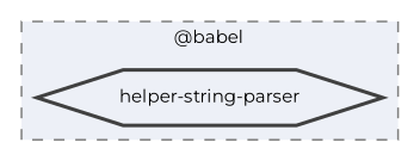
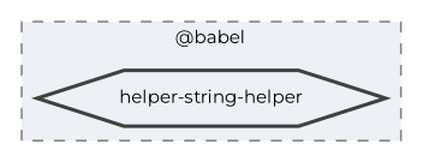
  digraph {
    compound=true
    fontname=Montserrat
-   n1 [color=grey25 fillcolor="#edf0f7" fontname=Montserrat fontsize=10 height=0.2 label="helper-string-parser" shape=hexagon style="filled,bold" width=0.4]
+   n1 [color=grey25 fillcolor="#edf0f7" fontname=Montserrat fontsize=10 height=0.2 label="helper-string-helper" shape=hexagon style="filled,bold" width=0.4]
    subgraph cluster_1 {
      bgcolor="#edf0f7"
      fontsize=10
      label="@babel"
      pencolor=grey50
      style="filled,dashed"
      n1
    }
  }
